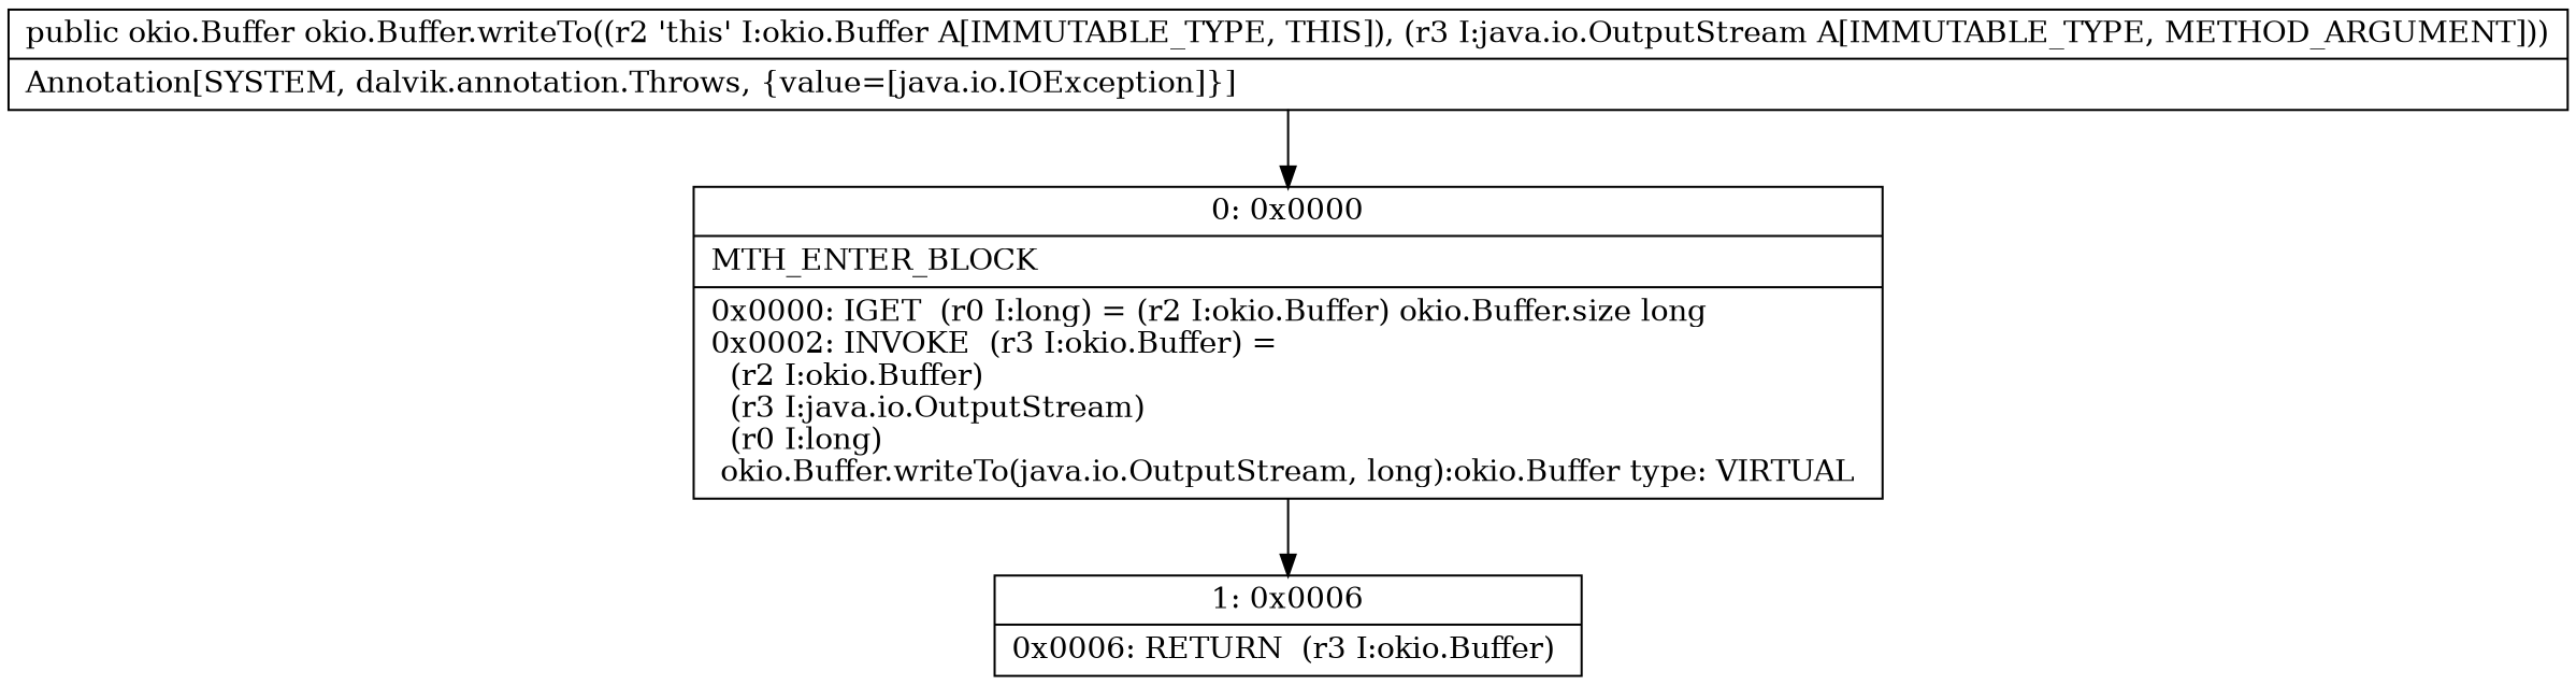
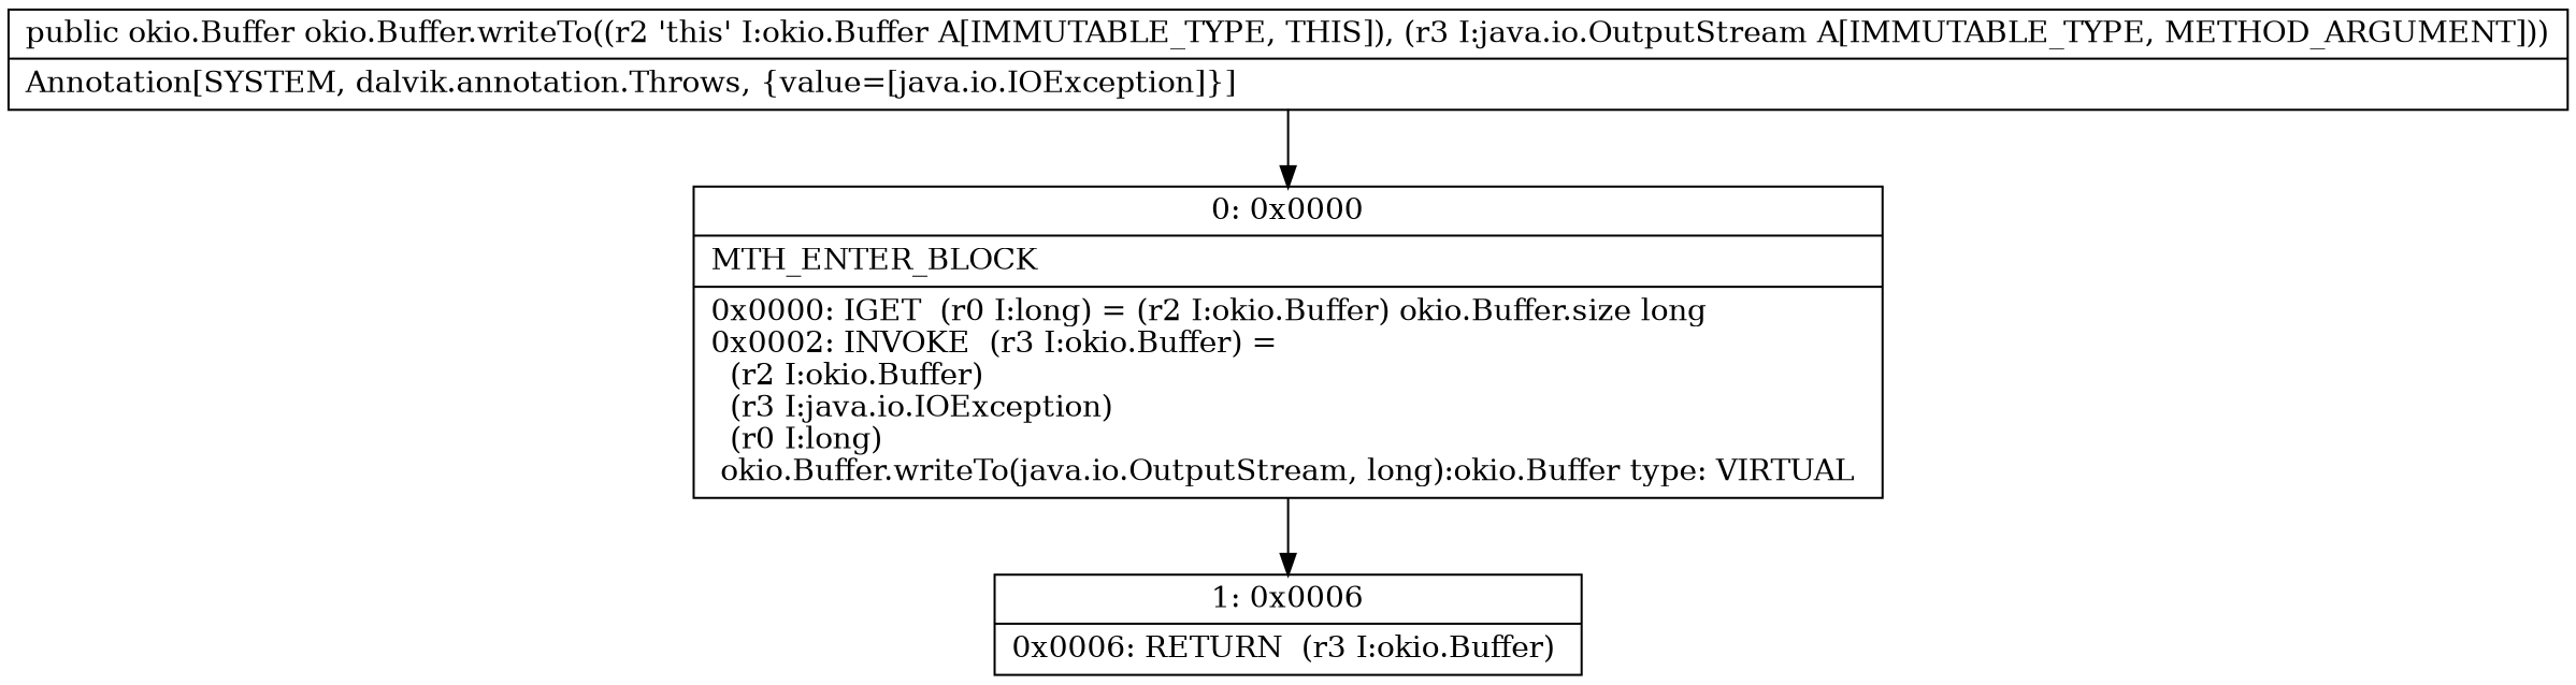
  digraph {
    node [shape=record]
-   n1 [label="{0\:\ 0x0000|MTH_ENTER_BLOCK\l|0x0000: IGET  (r0 I:long) = (r2 I:okio.Buffer) okio.Buffer.size long \l0x0002: INVOKE  (r3 I:okio.Buffer) = \l  (r2 I:okio.Buffer)\l  (r3 I:java.io.OutputStream)\l  (r0 I:long)\l okio.Buffer.writeTo(java.io.OutputStream, long):okio.Buffer type: VIRTUAL \l}"]
+   n1 [label="{0\:\ 0x0000|MTH_ENTER_BLOCK\l|0x0000: IGET  (r0 I:long) = (r2 I:okio.Buffer) okio.Buffer.size long \l0x0002: INVOKE  (r3 I:okio.Buffer) = \l  (r2 I:okio.Buffer)\l  (r3 I:java.io.IOException)\l  (r0 I:long)\l okio.Buffer.writeTo(java.io.OutputStream, long):okio.Buffer type: VIRTUAL \l}"]
    n2 [label="{1\:\ 0x0006|0x0006: RETURN  (r3 I:okio.Buffer) \l}"]
    n3 [label="{public okio.Buffer okio.Buffer.writeTo((r2 'this' I:okio.Buffer A[IMMUTABLE_TYPE, THIS]), (r3 I:java.io.OutputStream A[IMMUTABLE_TYPE, METHOD_ARGUMENT]))  | Annotation[SYSTEM, dalvik.annotation.Throws, \{value=[java.io.IOException]\}]\l}"]
    n1 -> n2
    n3 -> n1
  }
